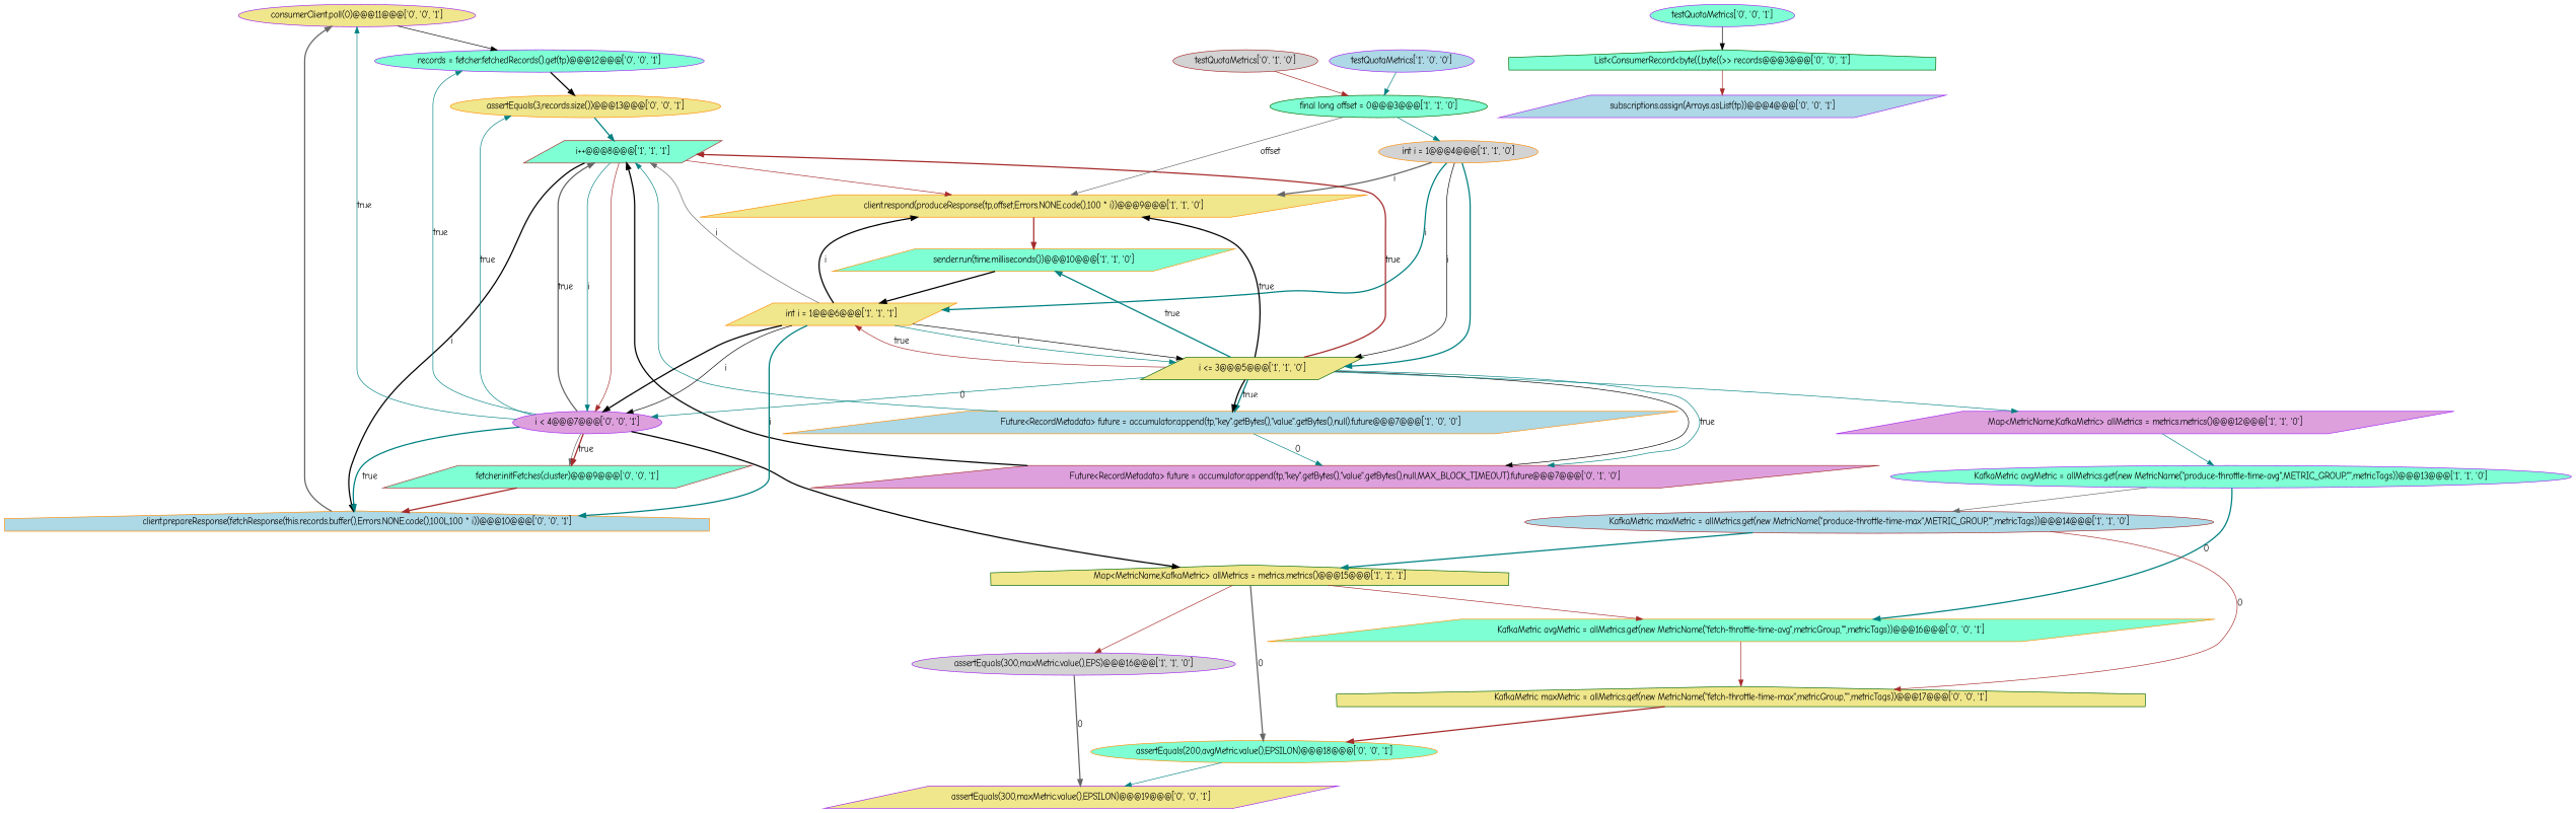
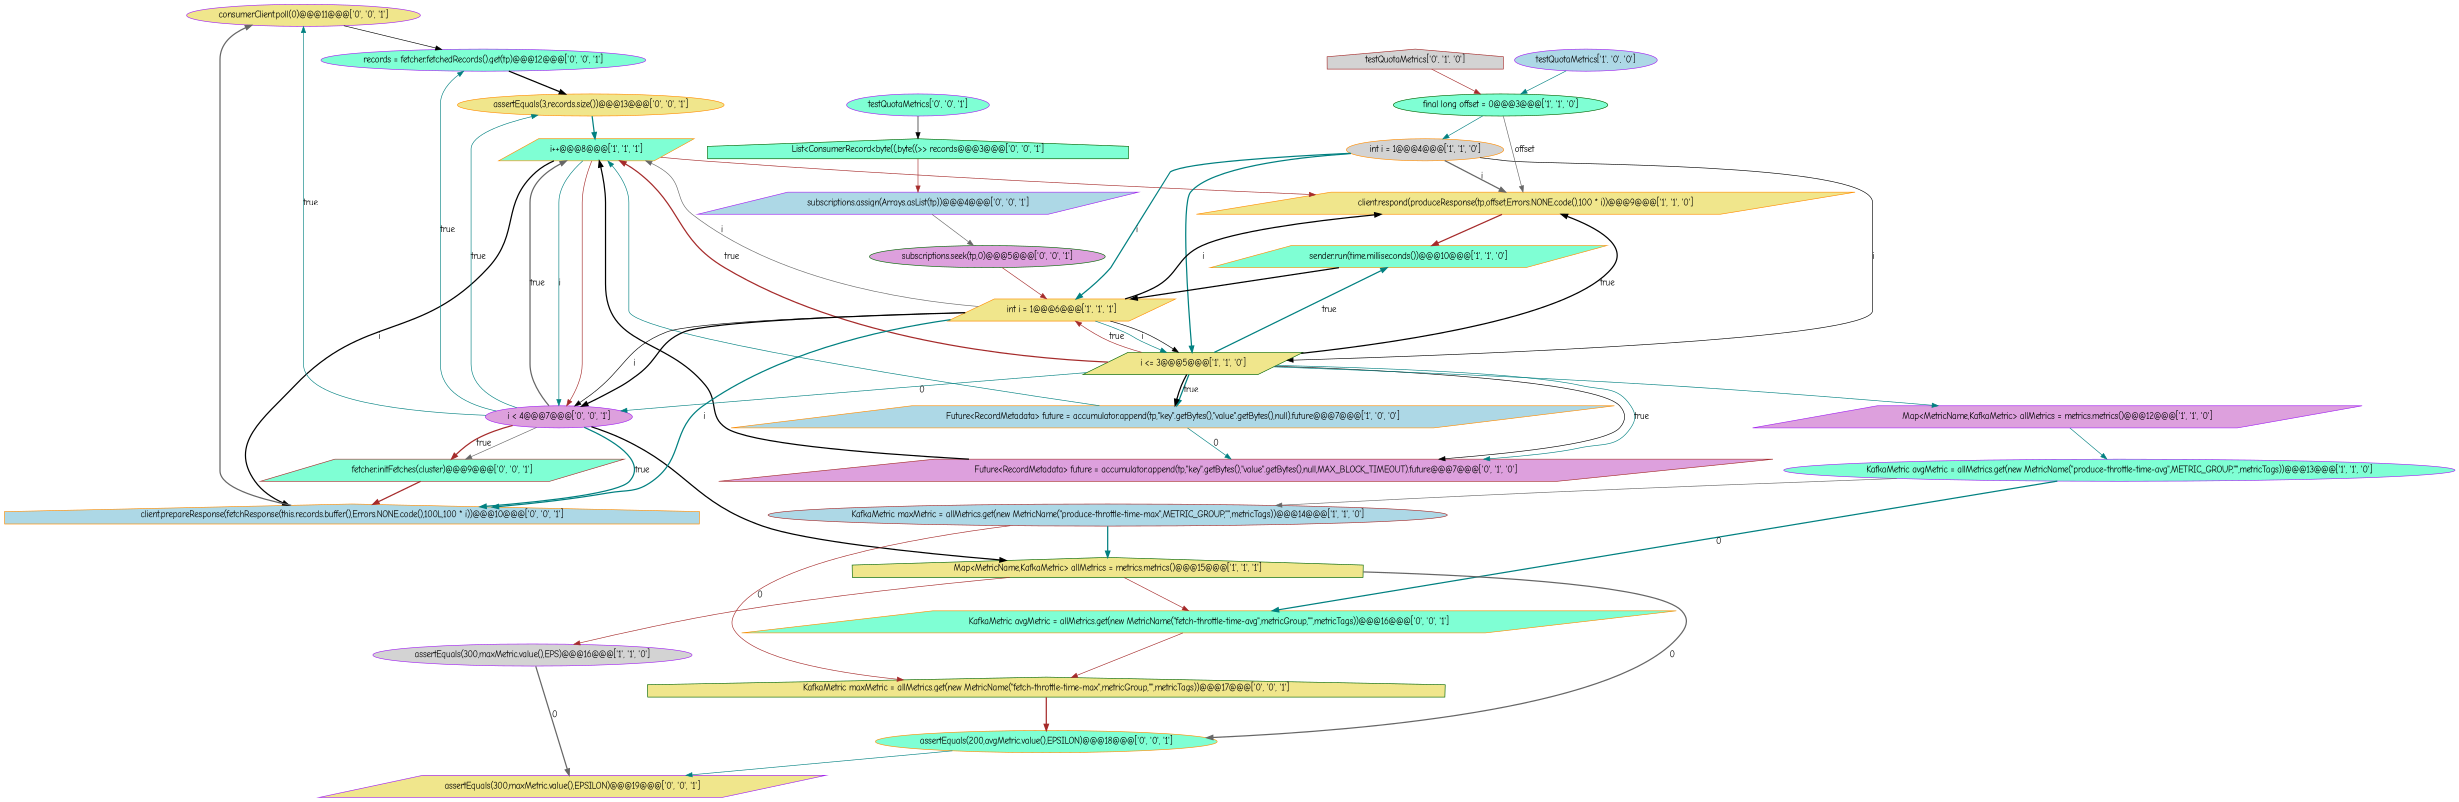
  digraph {
    fontname="Comic Neue"
    node [color=purple fillcolor=aquamarine fontname="Comic Neue" shape=ellipse style=filled]
    edge [color=teal fontname="Comic Neue" style=solid]
    n1 [fillcolor=khaki label="consumerClient.poll(0)@@@11@@@['0', '0', '1']"]
    n2 [label="records = fetcher.fetchedRecords().get(tp)@@@12@@@['0', '0', '1']"]
    n3 [color=darkorange fillcolor=khaki label="assertEquals(3,records.size())@@@13@@@['0', '0', '1']"]
    n4 [color=darkorange fillcolor=lightblue label="Future<RecordMetadata> future = accumulator.append(tp,\"key\".getBytes(),\"value\".getBytes(),null).future@@@7@@@['1', '0', '0']" shape=parallelogram]
-   n5 [color=brown label="i++@@@8@@@['1', '1', '1']" shape=parallelogram]
+   n5 [color=darkorange label="i++@@@8@@@['1', '1', '1']" shape=parallelogram]
    n6 [color=brown fillcolor=plum label="Future<RecordMetadata> future = accumulator.append(tp,\"key\".getBytes(),\"value\".getBytes(),null,MAX_BLOCK_TIMEOUT).future@@@7@@@['0', '1', '0']" shape=parallelogram]
    n7 [color=darkorange fillcolor=lightblue label="client.prepareResponse(fetchResponse(this.records.buffer(),Errors.NONE.code(),100L,100 * i))@@@10@@@['0', '0', '1']" shape=house]
    n8 [color=darkorange fillcolor=khaki label="client.respond(produceResponse(tp,offset,Errors.NONE.code(),100 * i))@@@9@@@['1', '1', '0']" shape=parallelogram]
    n9 [fillcolor=plum label="i < 4@@@7@@@['0', '0', '1']"]
    n10 [label="KafkaMetric avgMetric = allMetrics.get(new MetricName(\"produce-throttle-time-avg\",METRIC_GROUP,\"\",metricTags))@@@13@@@['1', '1', '0']"]
    n11 [color=brown fillcolor=lightblue label="KafkaMetric maxMetric = allMetrics.get(new MetricName(\"produce-throttle-time-max\",METRIC_GROUP,\"\",metricTags))@@@14@@@['1', '1', '0']"]
    n12 [color=darkorange label="KafkaMetric avgMetric = allMetrics.get(new MetricName(\"fetch-throttle-time-avg\",metricGroup,\"\",metricTags))@@@16@@@['0', '0', '1']" shape=parallelogram]
    n13 [color=darkgreen fillcolor=khaki label="KafkaMetric maxMetric = allMetrics.get(new MetricName(\"fetch-throttle-time-max\",metricGroup,\"\",metricTags))@@@17@@@['0', '0', '1']" shape=house]
    n14 [color=darkgreen fillcolor=khaki label="Map<MetricName,KafkaMetric> allMetrics = metrics.metrics()@@@15@@@['1', '1', '1']" shape=house]
    n15 [label="testQuotaMetrics['0', '0', '1']"]
    n16 [color=darkgreen label="List<ConsumerRecord<byte((,byte((>> records@@@3@@@['0', '0', '1']" shape=house]
    n17 [fillcolor=lightblue label="subscriptions.assign(Arrays.asList(tp))@@@4@@@['0', '0', '1']" shape=parallelogram]
    n18 [color=darkorange label="assertEquals(200,avgMetric.value(),EPSILON)@@@18@@@['0', '0', '1']"]
    n19 [fillcolor=khaki label="assertEquals(300,maxMetric.value(),EPSILON)@@@19@@@['0', '0', '1']" shape=parallelogram]
    n20 [fillcolor=lightgrey label="assertEquals(300,maxMetric.value(),EPS)@@@16@@@['1', '1', '0']"]
    n21 [fillcolor=plum label="Map<MetricName,KafkaMetric> allMetrics = metrics.metrics()@@@12@@@['1', '1', '0']" shape=parallelogram]
    n22 [color=brown label="fetcher.initFetches(cluster)@@@9@@@['0', '0', '1']" shape=parallelogram]
    n23 [color=darkorange fillcolor=lightgrey label="int i = 1@@@4@@@['1', '1', '0']"]
    n24 [color=darkgreen fillcolor=khaki label="i <= 3@@@5@@@['1', '1', '0']" shape=parallelogram]
    n25 [color=darkorange fillcolor=khaki label="int i = 1@@@6@@@['1', '1', '1']" shape=parallelogram]
    n26 [color=darkorange label="sender.run(time.milliseconds())@@@10@@@['1', '1', '0']" shape=parallelogram]
-   n28 [color=brown fillcolor=lightgrey label="testQuotaMetrics['0', '1', '0']"]
+   n27 [color=darkgreen fillcolor=plum label="subscriptions.seek(tp,0)@@@5@@@['0', '0', '1']"]
+   n28 [color=brown fillcolor=lightgrey label="testQuotaMetrics['0', '1', '0']" shape=house]
    n29 [color=darkgreen label="final long offset = 0@@@3@@@['1', '1', '0']"]
    n30 [fillcolor=lightblue label="testQuotaMetrics['1', '0', '0']"]
    n1 -> n2 [color=black]
    n2 -> n3 [color=black style=bold]
    n3 -> n5 [style=bold]
    n4 -> n5
    n4 -> n6 [label=0]
    n5 -> n7 [color=black label=i style=bold]
    n5 -> n8 [color=brown]
    n5 -> n9 [label=i]
    n5 -> n9 [color=brown]
    n6 -> n5 [color=black style=bold]
    n7 -> n1 [color=gray40 style=bold]
    n8 -> n26 [color=brown style=bold]
    n9 -> n1 [label=true]
    n9 -> n2 [label=true]
    n9 -> n3 [label=true]
    n9 -> n5 [color=gray40 label=true style=bold]
    n9 -> n7 [label=true style=bold]
    n9 -> n14 [color=black style=bold]
    n9 -> n22 [color=gray40]
    n9 -> n22 [color=brown label=true style=bold]
    n10 -> n11 [color=gray40]
    n10 -> n12 [label=0 style=bold]
    n11 -> n13 [color=brown label=0]
    n11 -> n14 [style=bold]
    n12 -> n13 [color=brown]
    n13 -> n18 [color=brown style=bold]
    n14 -> n12 [color=brown]
    n14 -> n18 [color=gray40 label=0 style=bold]
    n14 -> n20 [color=brown]
    n15 -> n16 [color=black]
    n16 -> n17 [color=brown]
+   n17 -> n27 [color=gray40]
    n18 -> n19
    n20 -> n19 [color=gray40 label=0 style=bold]
    n21 -> n10
    n22 -> n7 [color=brown style=bold]
    n23 -> n8 [color=gray40 label=i style=bold]
    n23 -> n24 [style=bold]
    n23 -> n24 [color=black label=i]
    n23 -> n25 [label=i style=bold]
    n24 -> n4 [label=true style=bold]
    n24 -> n4 [color=black style=bold]
    n24 -> n5 [color=brown label=true style=bold]
    n24 -> n6 [color=black]
    n24 -> n6 [label=true]
    n24 -> n8 [color=black label=true style=bold]
    n24 -> n9 [label=0]
    n24 -> n21
    n24 -> n25 [color=brown label=true]
    n24 -> n26 [label=true style=bold]
    n25 -> n5 [color=gray40 label=i]
    n25 -> n7 [label=i style=bold]
    n25 -> n8 [color=black label=i style=bold]
    n25 -> n9 [color=black label=i]
    n25 -> n9 [color=black style=bold]
    n25 -> n24 [color=black]
    n25 -> n24 [label=i]
    n26 -> n25 [color=black style=bold]
+   n27 -> n25 [color=brown]
    n28 -> n29 [color=brown]
    n29 -> n8 [color=gray40 label=offset]
    n29 -> n23
    n30 -> n29
  }
